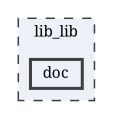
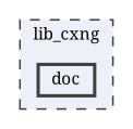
  digraph {
    compound=true
    fontname="Noto Serif"
    n1 [color=grey25 fillcolor="#edf0f7" fontname="Noto Serif" fontsize=10 height=0.2 label=doc shape=box style="filled,bold" width=0.4]
    subgraph cluster_1 {
      bgcolor="#edf0f7"
      fontsize=10
-     label=lib_lib
+     label=lib_cxng
      pencolor=grey25
      style="filled,dashed"
      n1
    }
  }
